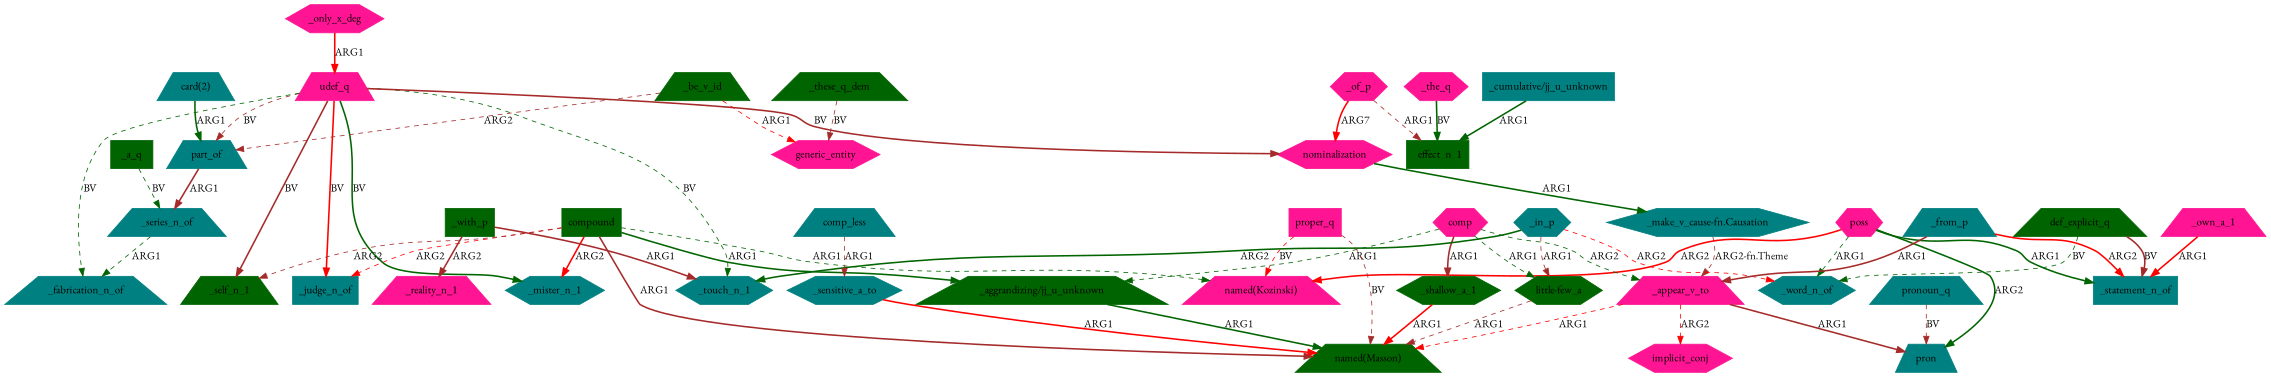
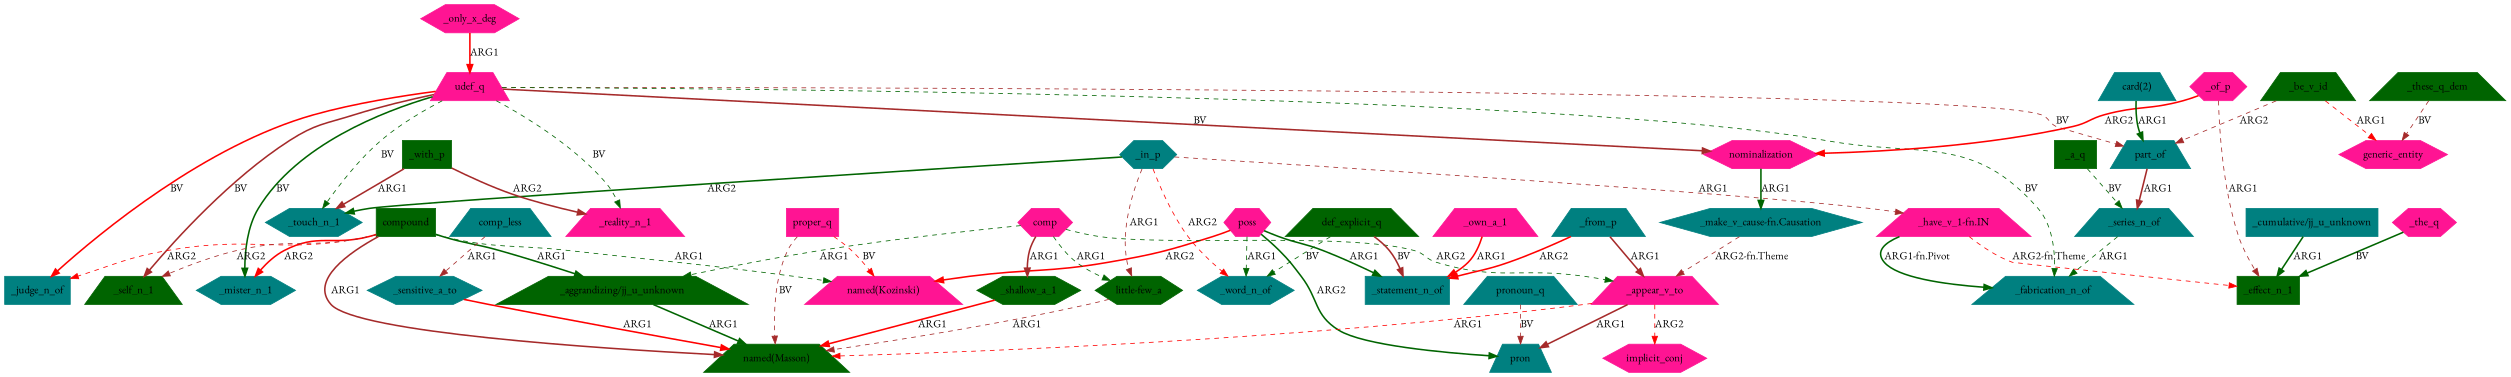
  digraph {
    fontname="EB Garamond"
    node [color=teal fontname="EB Garamond" shape=trapezium style=filled]
    edge [color=brown fontname="EB Garamond" style=bold]
    _only_x_deg [color=deeppink shape=hexagon]
    udef_q [color=deeppink]
    part_of
    _touch_n_1 [shape=hexagon]
    _judge_n_of [shape=box]
    _mister_n_1 [shape=hexagon]
    _fabrication_n_of
    _reality_n_1 [color=deeppink]
    nominalization [color=deeppink shape=hexagon]
    _self_n_1 [color=darkgreen]
    _series_n_of
    "_make_v_cause-fn.Causation" [shape=hexagon]
    _of_p [color=deeppink shape=hexagon]
    _effect_n_1 [color=darkgreen shape=box]
    _these_q_dem [color=darkgreen]
    generic_entity [color=deeppink shape=hexagon]
    compound [color=darkgreen shape=box]
    "named(Kozinski)" [color=deeppink]
    "named(Masson)" [color=darkgreen]
    "_aggrandizing/jj_u_unknown" [color=darkgreen]
    poss [color=deeppink shape=hexagon]
    _word_n_of [shape=hexagon]
    pron
    _statement_n_of [shape=box]
    comp [color=deeppink shape=hexagon]
    _appear_v_to [color=deeppink]
    _shallow_a_1 [color=darkgreen shape=hexagon]
    "little-few_a" [color=darkgreen shape=hexagon]
    implicit_conj [color=deeppink shape=hexagon]
    _in_p [shape=hexagon]
+   "_have_v_1-fn.IN" [color=deeppink]
    def_explicit_q [color=darkgreen]
    proper_q [color=deeppink shape=box]
    _from_p
    "card(2)"
    _be_v_id [color=darkgreen]
    _sensitive_a_to [shape=hexagon]
    comp_less
    _with_p [color=darkgreen shape=box]
    pronoun_q
    _the_q [color=deeppink shape=hexagon]
    _a_q [color=darkgreen shape=box]
    _own_a_1 [color=deeppink]
    "_cumulative/jj_u_unknown" [shape=box]
    _only_x_deg -> udef_q [color=red label=ARG1]
    udef_q -> part_of [label=BV style=dashed]
    udef_q -> _touch_n_1 [color=darkgreen label=BV style=dashed]
    udef_q -> _judge_n_of [color=red label=BV]
    udef_q -> _mister_n_1 [color=darkgreen label=BV]
    udef_q -> _fabrication_n_of [color=darkgreen label=BV style=dashed]
+   udef_q -> _reality_n_1 [color=darkgreen label=BV style=dashed]
    udef_q -> nominalization [label=BV]
    udef_q -> _self_n_1 [label=BV]
    part_of -> _series_n_of [label=ARG1]
    nominalization -> "_make_v_cause-fn.Causation" [color=darkgreen label=ARG1]
    _series_n_of -> _fabrication_n_of [color=darkgreen label=ARG1 style=dashed]
    "_make_v_cause-fn.Causation" -> _appear_v_to [label="ARG2-fn.Theme" style=dashed]
-   _of_p -> nominalization [color=red label=ARG7]
+   _of_p -> nominalization [color=red label=ARG2]
    _of_p -> _effect_n_1 [label=ARG1 style=dashed]
    _these_q_dem -> generic_entity [label=BV style=dashed]
    compound -> _judge_n_of [color=red label=ARG2 style=dashed]
    compound -> _mister_n_1 [color=red label=ARG2]
    compound -> _self_n_1 [label=ARG2 style=dashed]
    compound -> "named(Kozinski)" [color=darkgreen label=ARG1 style=dashed]
    compound -> "named(Masson)" [label=ARG1]
    compound -> "_aggrandizing/jj_u_unknown" [color=darkgreen label=ARG1]
    "_aggrandizing/jj_u_unknown" -> "named(Masson)" [color=darkgreen label=ARG1]
    poss -> "named(Kozinski)" [color=red label=ARG2]
    poss -> _word_n_of [color=darkgreen label=ARG1 style=dashed]
    poss -> pron [color=darkgreen label=ARG2]
    poss -> _statement_n_of [color=darkgreen label=ARG1]
    comp -> "_aggrandizing/jj_u_unknown" [color=darkgreen label=ARG1 style=dashed]
    comp -> _appear_v_to [color=darkgreen label=ARG2 style=dashed]
    comp -> _shallow_a_1 [label=ARG1]
    comp -> "little-few_a" [color=darkgreen label=ARG1 style=dashed]
    _appear_v_to -> "named(Masson)" [color=red label=ARG1 style=dashed]
    _appear_v_to -> pron [label=ARG1]
    _appear_v_to -> implicit_conj [color=red label=ARG2 style=dashed]
    _shallow_a_1 -> "named(Masson)" [color=red label=ARG1]
    "little-few_a" -> "named(Masson)" [label=ARG1 style=dashed]
    _in_p -> _touch_n_1 [color=darkgreen label=ARG2]
    _in_p -> _word_n_of [color=red label=ARG2 style=dashed]
    _in_p -> "little-few_a" [label=ARG1 style=dashed]
+   _in_p -> "_have_v_1-fn.IN" [label=ARG1 style=dashed]
+   "_have_v_1-fn.IN" -> _fabrication_n_of [color=darkgreen label="ARG1-fn.Pivot"]
+   "_have_v_1-fn.IN" -> _effect_n_1 [color=red label="ARG2-fn.Theme" style=dashed]
    def_explicit_q -> _word_n_of [color=darkgreen label=BV style=dashed]
    def_explicit_q -> _statement_n_of [label=BV]
    proper_q -> "named(Kozinski)" [color=red label=BV style=dashed]
    proper_q -> "named(Masson)" [label=BV style=dashed]
    _from_p -> _statement_n_of [color=red label=ARG2]
    _from_p -> _appear_v_to [label=ARG1]
    "card(2)" -> part_of [color=darkgreen label=ARG1]
    _be_v_id -> part_of [label=ARG2 style=dashed]
    _be_v_id -> generic_entity [color=red label=ARG1 style=dashed]
    _sensitive_a_to -> "named(Masson)" [color=red label=ARG1]
    comp_less -> _sensitive_a_to [label=ARG1 style=dashed]
    _with_p -> _touch_n_1 [label=ARG1]
    _with_p -> _reality_n_1 [label=ARG2]
    pronoun_q -> pron [label=BV style=dashed]
    _the_q -> _effect_n_1 [color=darkgreen label=BV]
    _a_q -> _series_n_of [color=darkgreen label=BV style=dashed]
    _own_a_1 -> _statement_n_of [color=red label=ARG1]
    "_cumulative/jj_u_unknown" -> _effect_n_1 [color=darkgreen label=ARG1]
  }
